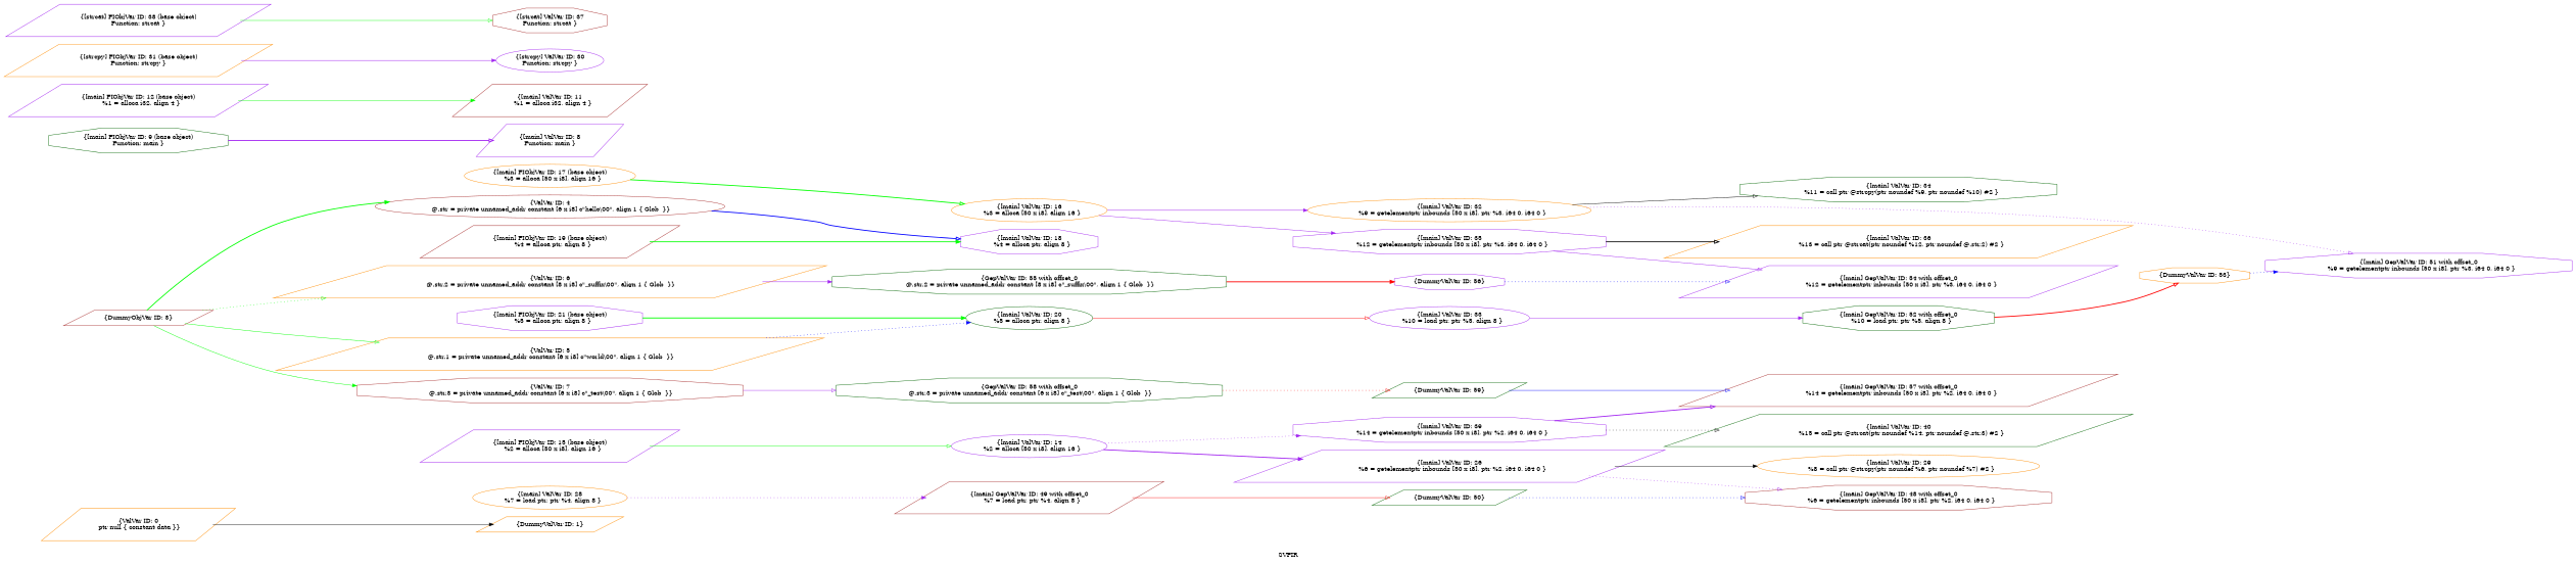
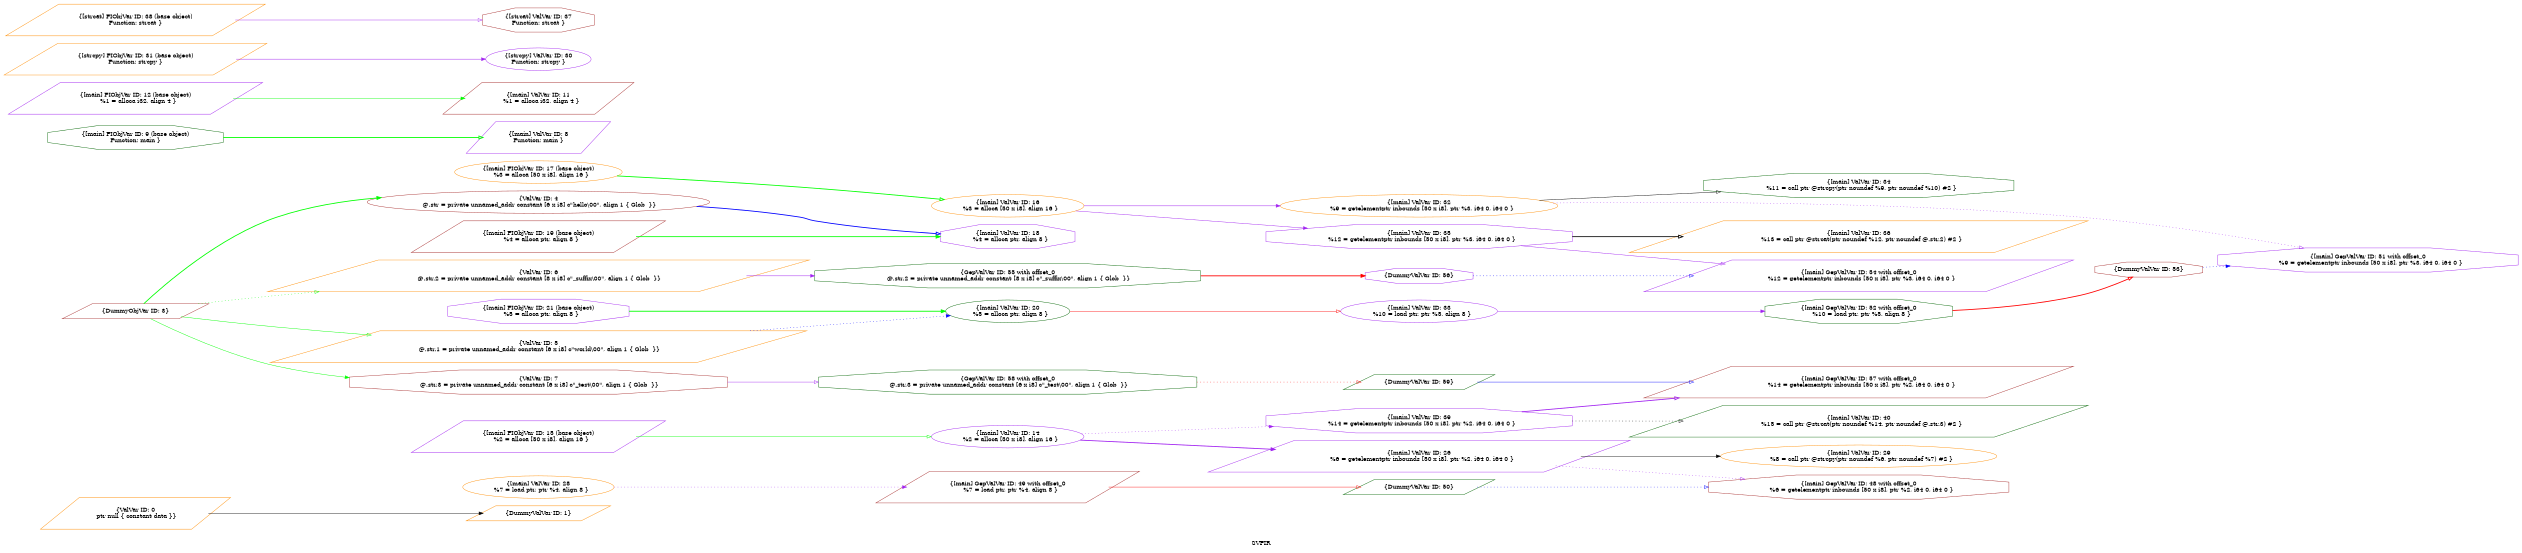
  digraph {
    label=SVFIR
    rankdir=LR
    node [color=purple shape=parallelogram]
    edge [arrowhead=onormal color=purple style=solid]
    n1 [color=darkorange label="{ValVar ID: 0\n ptr null \{ constant data \}}"]
    n2 [color=darkorange label="{DummyValVar ID: 1}"]
    n3 [color=brown label="{DummyObjVar ID: 3}"]
    n4 [color=brown label="{ValVar ID: 4\n @.str = private unnamed_addr constant [6 x i8] c\"hello\\00\", align 1 \{ Glob  \}}" shape=ellipse]
    n5 [color=darkorange label="{ValVar ID: 5\n @.str.1 = private unnamed_addr constant [6 x i8] c\"world\\00\", align 1 \{ Glob  \}}"]
    n6 [color=darkorange label="{ValVar ID: 6\n @.str.2 = private unnamed_addr constant [8 x i8] c\"_suffix\\00\", align 1 \{ Glob  \}}"]
    n7 [color=brown label="{ValVar ID: 7\n @.str.3 = private unnamed_addr constant [6 x i8] c\"_test\\00\", align 1 \{ Glob  \}}" shape=octagon]
    n8 [label="{[main] ValVar ID: 18\n   %4 = alloca ptr, align 8 }" shape=octagon]
    n9 [color=darkgreen label="{[main] ValVar ID: 20\n   %5 = alloca ptr, align 8 }" shape=ellipse]
    n10 [color=darkgreen label="{GepValVar ID: 55 with offset_0\n @.str.2 = private unnamed_addr constant [8 x i8] c\"_suffix\\00\", align 1 \{ Glob  \}}" shape=octagon]
    n11 [color=darkgreen label="{GepValVar ID: 58 with offset_0\n @.str.3 = private unnamed_addr constant [6 x i8] c\"_test\\00\", align 1 \{ Glob  \}}" shape=octagon]
    n12 [label="{[main] ValVar ID: 33\n   %10 = load ptr, ptr %5, align 8 }" shape=ellipse]
    n13 [label="{DummyValVar ID: 56}" shape=octagon]
    n14 [color=darkgreen label="{DummyValVar ID: 59}"]
    n15 [color=darkorange label="{[main] ValVar ID: 28\n   %7 = load ptr, ptr %4, align 8 }" shape=ellipse]
    n16 [color=brown label="{[main] GepValVar ID: 49 with offset_0\n   %7 = load ptr, ptr %4, align 8 }"]
    n17 [color=darkgreen label="{[main] GepValVar ID: 52 with offset_0\n   %10 = load ptr, ptr %5, align 8 }" shape=octagon]
    n18 [label="{[main] GepValVar ID: 54 with offset_0\n   %12 = getelementptr inbounds [50 x i8], ptr %3, i64 0, i64 0 }"]
    n19 [color=brown label="{[main] GepValVar ID: 57 with offset_0\n   %14 = getelementptr inbounds [50 x i8], ptr %2, i64 0, i64 0 }"]
    n20 [label="{[main] ValVar ID: 8\nFunction: main }"]
    n21 [color=darkgreen label="{[main] FIObjVar ID: 9 (base object)\nFunction: main }" shape=octagon]
    n22 [color=brown label="{[main] ValVar ID: 11\n   %1 = alloca i32, align 4 }"]
    n23 [label="{[main] FIObjVar ID: 12 (base object)\n   %1 = alloca i32, align 4 }"]
    n24 [label="{[main] ValVar ID: 14\n   %2 = alloca [50 x i8], align 16 }" shape=ellipse]
    n25 [label="{[main] ValVar ID: 26\n   %6 = getelementptr inbounds [50 x i8], ptr %2, i64 0, i64 0 }"]
    n26 [label="{[main] ValVar ID: 39\n   %14 = getelementptr inbounds [50 x i8], ptr %2, i64 0, i64 0 }" shape=octagon]
    n27 [color=darkorange label="{[main] ValVar ID: 29\n   %8 = call ptr @strcpy(ptr noundef %6, ptr noundef %7) #2 }" shape=ellipse]
    n28 [color=brown label="{[main] GepValVar ID: 48 with offset_0\n   %6 = getelementptr inbounds [50 x i8], ptr %2, i64 0, i64 0 }" shape=octagon]
    n29 [color=darkgreen label="{[main] ValVar ID: 40\n   %15 = call ptr @strcat(ptr noundef %14, ptr noundef @.str.3) #2 }"]
    n30 [label="{[main] FIObjVar ID: 15 (base object)\n   %2 = alloca [50 x i8], align 16 }"]
    n31 [color=darkorange label="{[main] ValVar ID: 16\n   %3 = alloca [50 x i8], align 16 }" shape=ellipse]
    n32 [color=darkorange label="{[main] ValVar ID: 32\n   %9 = getelementptr inbounds [50 x i8], ptr %3, i64 0, i64 0 }" shape=ellipse]
    n33 [label="{[main] ValVar ID: 35\n   %12 = getelementptr inbounds [50 x i8], ptr %3, i64 0, i64 0 }" shape=octagon]
    n34 [color=darkgreen label="{[main] ValVar ID: 34\n   %11 = call ptr @strcpy(ptr noundef %9, ptr noundef %10) #2 }" shape=octagon]
    n35 [label="{[main] GepValVar ID: 51 with offset_0\n   %9 = getelementptr inbounds [50 x i8], ptr %3, i64 0, i64 0 }" shape=octagon]
    n36 [color=darkorange label="{[main] ValVar ID: 36\n   %13 = call ptr @strcat(ptr noundef %12, ptr noundef @.str.2) #2 }"]
    n37 [color=darkorange label="{[main] FIObjVar ID: 17 (base object)\n   %3 = alloca [50 x i8], align 16 }" shape=ellipse]
    n38 [color=darkgreen label="{DummyValVar ID: 50}"]
    n39 [color=brown label="{[main] FIObjVar ID: 19 (base object)\n   %4 = alloca ptr, align 8 }"]
-   n40 [color=darkorange label="{DummyValVar ID: 53}" shape=octagon]
+   n40 [color=brown label="{DummyValVar ID: 53}" shape=octagon]
    n41 [label="{[main] FIObjVar ID: 21 (base object)\n   %5 = alloca ptr, align 8 }" shape=octagon]
    n42 [label="{[strcpy] ValVar ID: 30\nFunction: strcpy }" shape=ellipse]
    n43 [color=darkorange label="{[strcpy] FIObjVar ID: 31 (base object)\nFunction: strcpy }"]
    n44 [color=brown label="{[strcat] ValVar ID: 37\nFunction: strcat }" shape=octagon]
-   n45 [label="{[strcat] FIObjVar ID: 38 (base object)\nFunction: strcat }"]
+   n45 [color=darkorange label="{[strcat] FIObjVar ID: 38 (base object)\nFunction: strcat }"]
    n1 -> n2 [arrowhead=normal color=black]
    n3 -> n4 [arrowhead=normal color=green style=bold]
    n3 -> n5 [color=green]
    n3 -> n6 [color=green style=dotted]
    n3 -> n7 [arrowhead=normal color=green]
    n4 -> n8 [color=blue style=bold]
    n5 -> n9 [arrowhead=normal color=blue style=dotted]
    n6 -> n10 [arrowhead=normal]
    n7 -> n11
    n9 -> n12 [color=red]
    n10 -> n13 [arrowhead=normal color=red style=bold]
    n11 -> n14 [color=red style=dotted]
    n12 -> n17 [arrowhead=normal]
    n13 -> n18 [color=blue style=dotted]
    n14 -> n19 [color=blue]
    n15 -> n16 [arrowhead=normal style=dotted]
    n16 -> n38 [color=red]
    n17 -> n40 [color=red style=bold]
-   n21 -> n20 [style=bold]
+   n21 -> n20 [color=green style=bold]
    n23 -> n22 [arrowhead=normal color=green]
    n24 -> n25 [arrowhead=normal style=bold]
    n24 -> n26 [arrowhead=normal style=dotted]
    n25 -> n27 [arrowhead=normal color=black]
    n25 -> n28 [style=dotted]
    n26 -> n19 [style=bold]
    n26 -> n29 [color=black style=dotted]
    n30 -> n24 [color=green]
    n31 -> n32 [arrowhead=normal]
    n31 -> n33 [arrowhead=normal]
    n32 -> n34 [color=black]
    n32 -> n35 [style=dotted]
    n33 -> n18
    n33 -> n36 [color=black style=bold]
    n37 -> n31 [color=green style=bold]
    n38 -> n28 [color=blue style=dotted]
    n39 -> n8 [arrowhead=normal color=green style=bold]
    n40 -> n35 [arrowhead=normal color=blue style=dotted]
    n41 -> n9 [arrowhead=normal color=green style=bold]
    n43 -> n42 [arrowhead=normal]
-   n45 -> n44 [color=green]
+   n45 -> n44
  }
